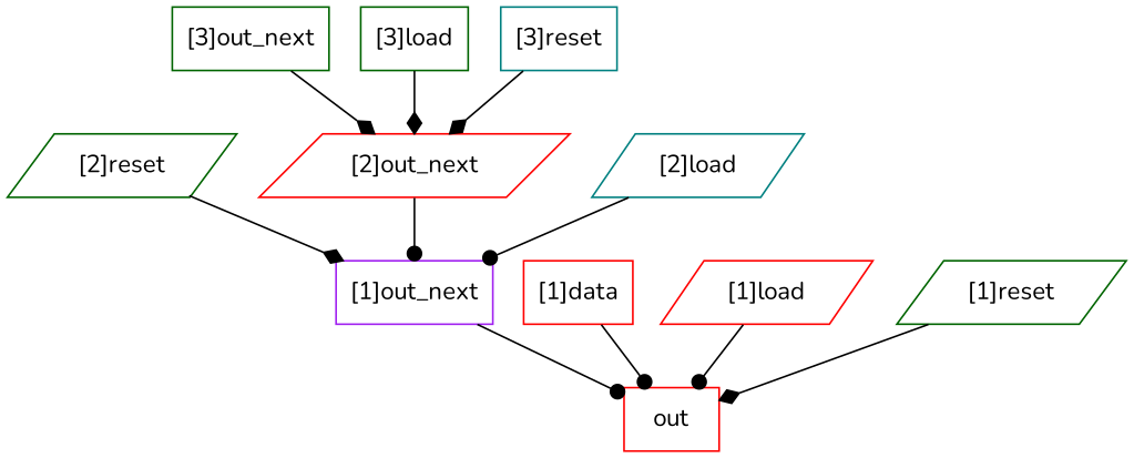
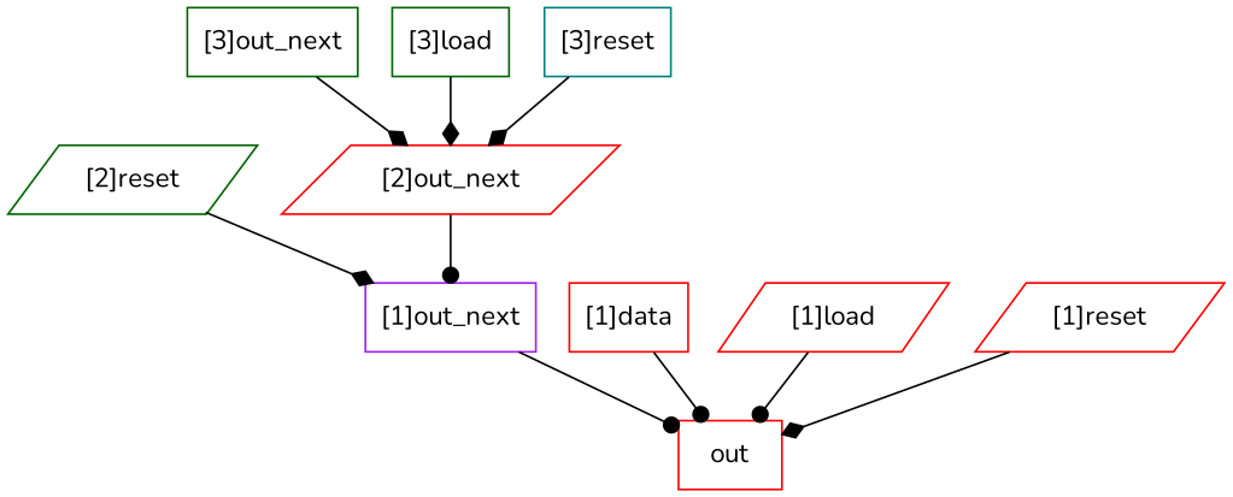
  strict digraph {
    fontname=Nunito
    node [color=red complexity=3 fontname=Nunito shape=box]
    edge [arrowhead=diamond fontname=Nunito]
    "[2]reset" [color=darkgreen importance=1.96103821499 rank=0.653679404995 shape=parallelogram]
    "[1]out_next" [color=purple complexity=2 importance=0.61038933062 rank=0.30519466531]
    out [complexity=0 importance=0.29870110314 rank=0.0]
    "[3]out_next" [color=darkgreen complexity=12 importance=6.74025688549 rank=0.561688073791]
    "[2]out_next" [complexity=7 importance=2.14285621934 rank=0.306122317048 shape=parallelogram]
    "[1]data" [complexity=2 importance=0.428571326267 rank=0.214285663134]
    "[1]load" [complexity=1 importance=0.727272429408 rank=0.727272429408 shape=parallelogram]
-   "[2]load" [color=teal importance=1.35064888437 rank=0.450216294789 shape=parallelogram]
    "[3]load" [color=darkgreen complexity=8 importance=4.4155826618 rank=0.551947832725]
-   "[1]reset" [color=darkgreen complexity=1 importance=1.02597353255 rank=1.02597353255 shape=parallelogram]
+   "[1]reset" [complexity=1 importance=1.02597353255 rank=1.02597353255 shape=parallelogram]
    "[3]reset" [color=teal complexity=8 importance=6.55843888114 rank=0.819804860142]
    "[2]reset" -> "[1]out_next"
    "[1]out_next" -> out [arrowhead=dot]
    "[3]out_next" -> "[2]out_next"
    "[2]out_next" -> "[1]out_next" [arrowhead=dot]
    "[1]data" -> out [arrowhead=dot]
    "[1]load" -> out [arrowhead=dot]
-   "[2]load" -> "[1]out_next" [arrowhead=dot]
    "[3]load" -> "[2]out_next"
    "[1]reset" -> out
    "[3]reset" -> "[2]out_next"
  }
